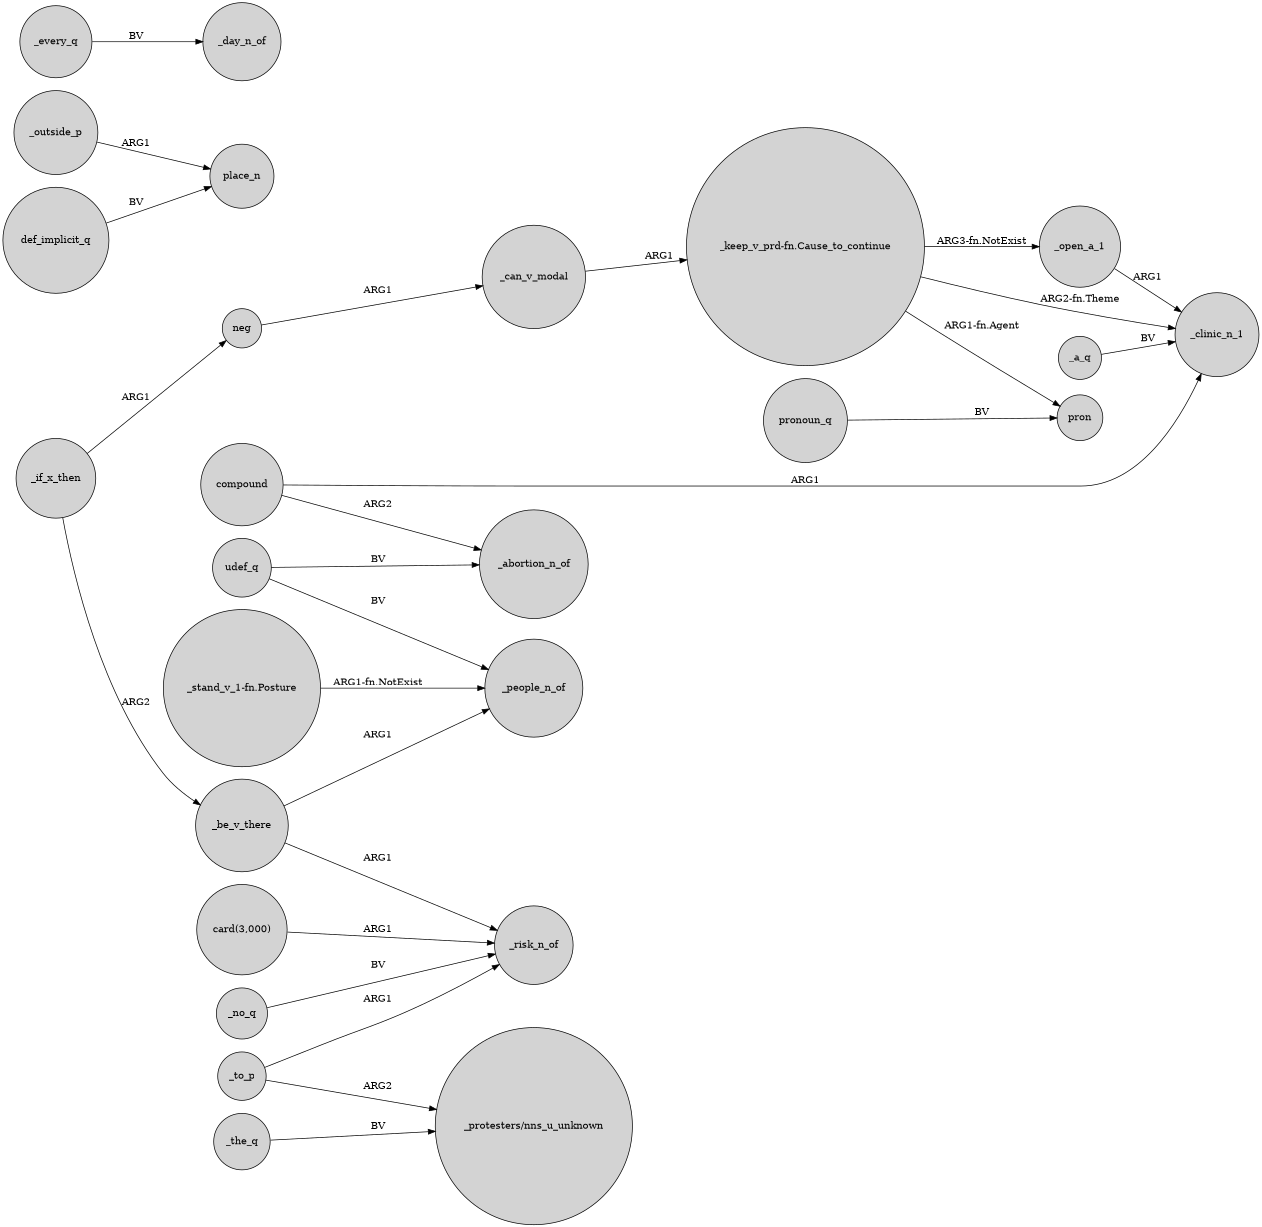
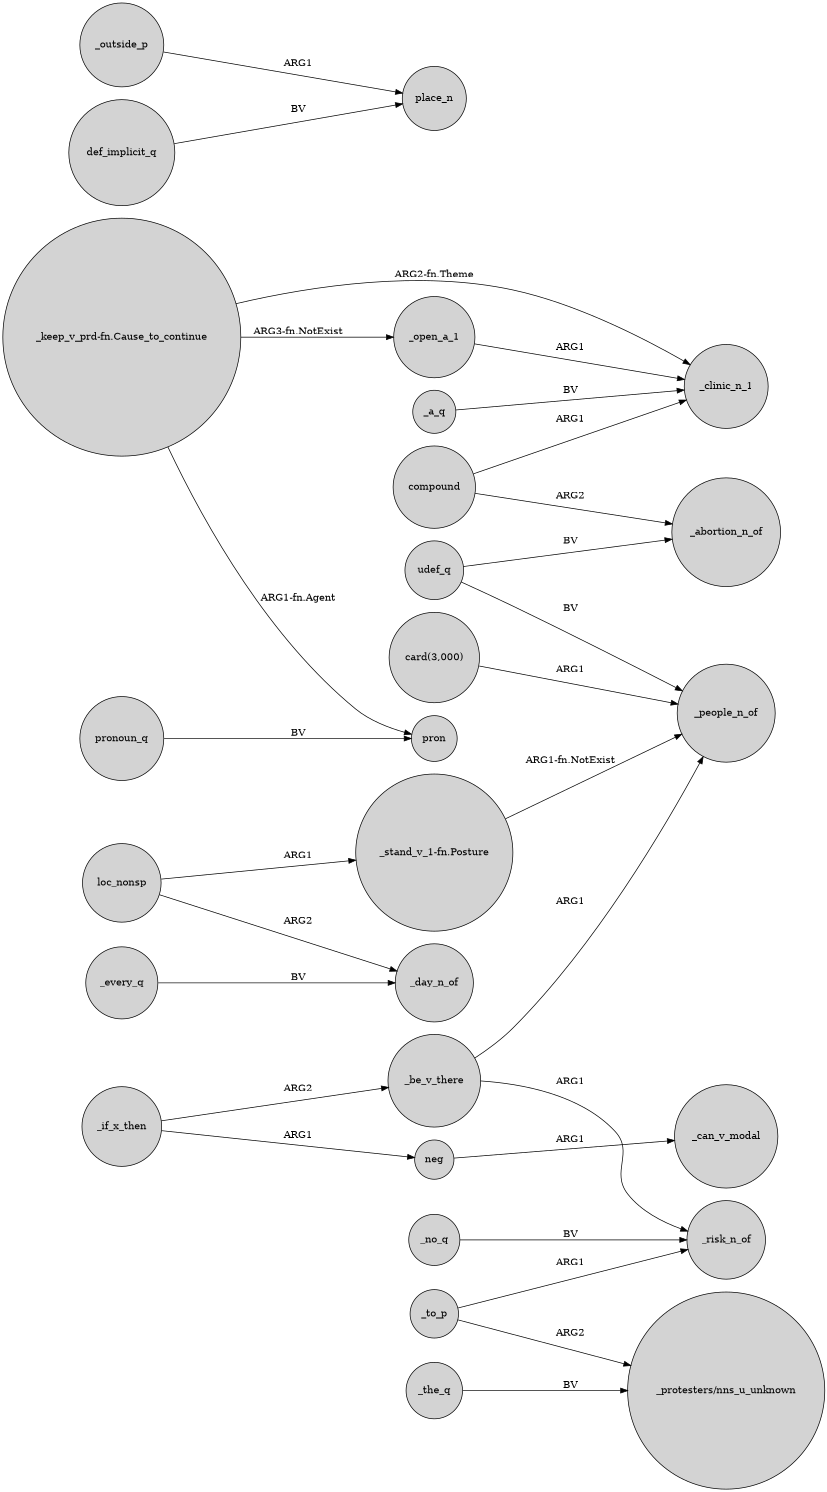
  digraph {
    rankdir=LR
    node [shape=circle style=filled]
    "_keep_v_prd-fn.Cause_to_continue"
    _clinic_n_1
    pron
    _open_a_1
    _if_x_then
    neg
    _be_v_there
    _can_v_modal
    _people_n_of
    _risk_n_of
    "_stand_v_1-fn.Posture"
    _no_q
    _outside_p
    place_n
    def_implicit_q
    _the_q
    "_protesters/nns_u_unknown"
    pronoun_q
    udef_q
    _abortion_n_of
    _a_q
+   loc_nonsp
    _day_n_of
    _to_p
    _every_q
    compound
    "card(3,000)"
    "_keep_v_prd-fn.Cause_to_continue" -> _clinic_n_1 [label="ARG2-fn.Theme"]
    "_keep_v_prd-fn.Cause_to_continue" -> pron [label="ARG1-fn.Agent"]
    "_keep_v_prd-fn.Cause_to_continue" -> _open_a_1 [label="ARG3-fn.NotExist"]
    _open_a_1 -> _clinic_n_1 [label=ARG1]
    _if_x_then -> neg [label=ARG1]
    _if_x_then -> _be_v_there [label=ARG2]
    neg -> _can_v_modal [label=ARG1]
    _be_v_there -> _people_n_of [label=ARG1]
    _be_v_there -> _risk_n_of [label=ARG1]
-   _can_v_modal -> "_keep_v_prd-fn.Cause_to_continue" [label=ARG1]
    "_stand_v_1-fn.Posture" -> _people_n_of [label="ARG1-fn.NotExist"]
    _no_q -> _risk_n_of [label=BV]
    _outside_p -> place_n [label=ARG1]
    def_implicit_q -> place_n [label=BV]
    _the_q -> "_protesters/nns_u_unknown" [label=BV]
    pronoun_q -> pron [label=BV]
    udef_q -> _people_n_of [label=BV]
    udef_q -> _abortion_n_of [label=BV]
    _a_q -> _clinic_n_1 [label=BV]
+   loc_nonsp -> "_stand_v_1-fn.Posture" [label=ARG1]
+   loc_nonsp -> _day_n_of [label=ARG2]
    _to_p -> _risk_n_of [label=ARG1]
    _to_p -> "_protesters/nns_u_unknown" [label=ARG2]
    _every_q -> _day_n_of [label=BV]
    compound -> _clinic_n_1 [label=ARG1]
    compound -> _abortion_n_of [label=ARG2]
-   "card(3,000)" -> _risk_n_of [label=ARG1]
+   "card(3,000)" -> _people_n_of [label=ARG1]
  }
